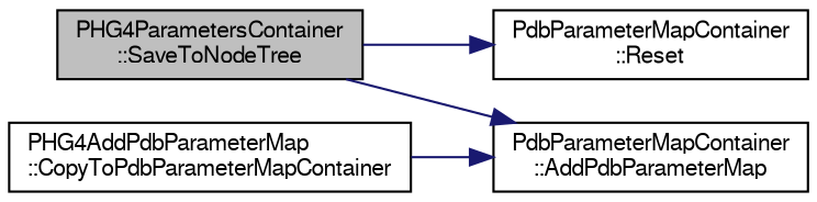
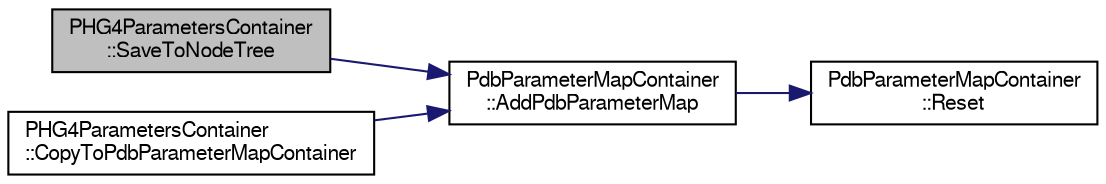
  digraph {
    rankdir=LR
    node [color=black fontname=FreeSans fontsize=10 shape=record]
    edge [color=midnightblue fontname=FreeSans fontsize=10 labelfontname=FreeSans labelfontsize=10 style=solid]
    n1 [fillcolor=grey75 fontcolor=black height=0.2 label="PHG4ParametersContainer\l::SaveToNodeTree" style=filled width=0.4]
    n2 [height=0.2 label="PdbParameterMapContainer\l::Reset" width=0.4]
    n3 [height=0.2 label="PdbParameterMapContainer\l::AddPdbParameterMap" width=0.4]
-   n4 [height=0.2 label="PHG4AddPdbParameterMap\l::CopyToPdbParameterMapContainer" width=0.4]
-   n1 -> n2
+   n4 [height=0.2 label="PHG4ParametersContainer\l::CopyToPdbParameterMapContainer" width=0.4]
+   n3 -> n2
    n1 -> n3
    n4 -> n3
  }
